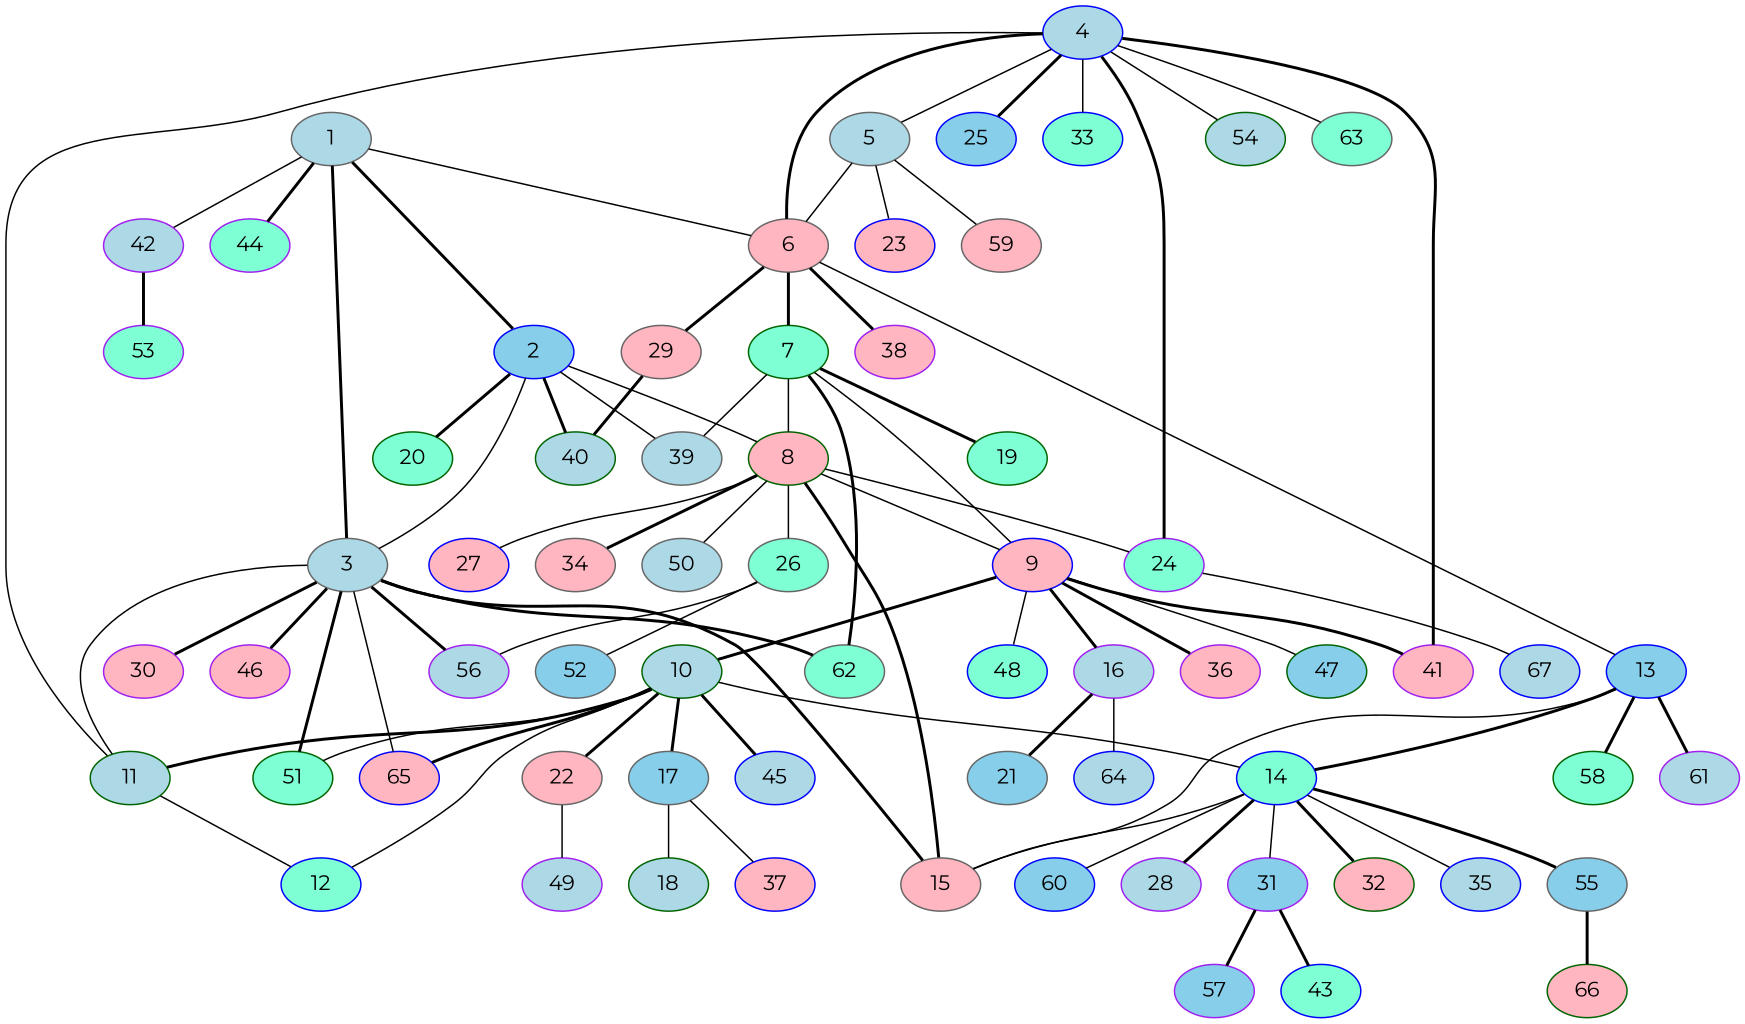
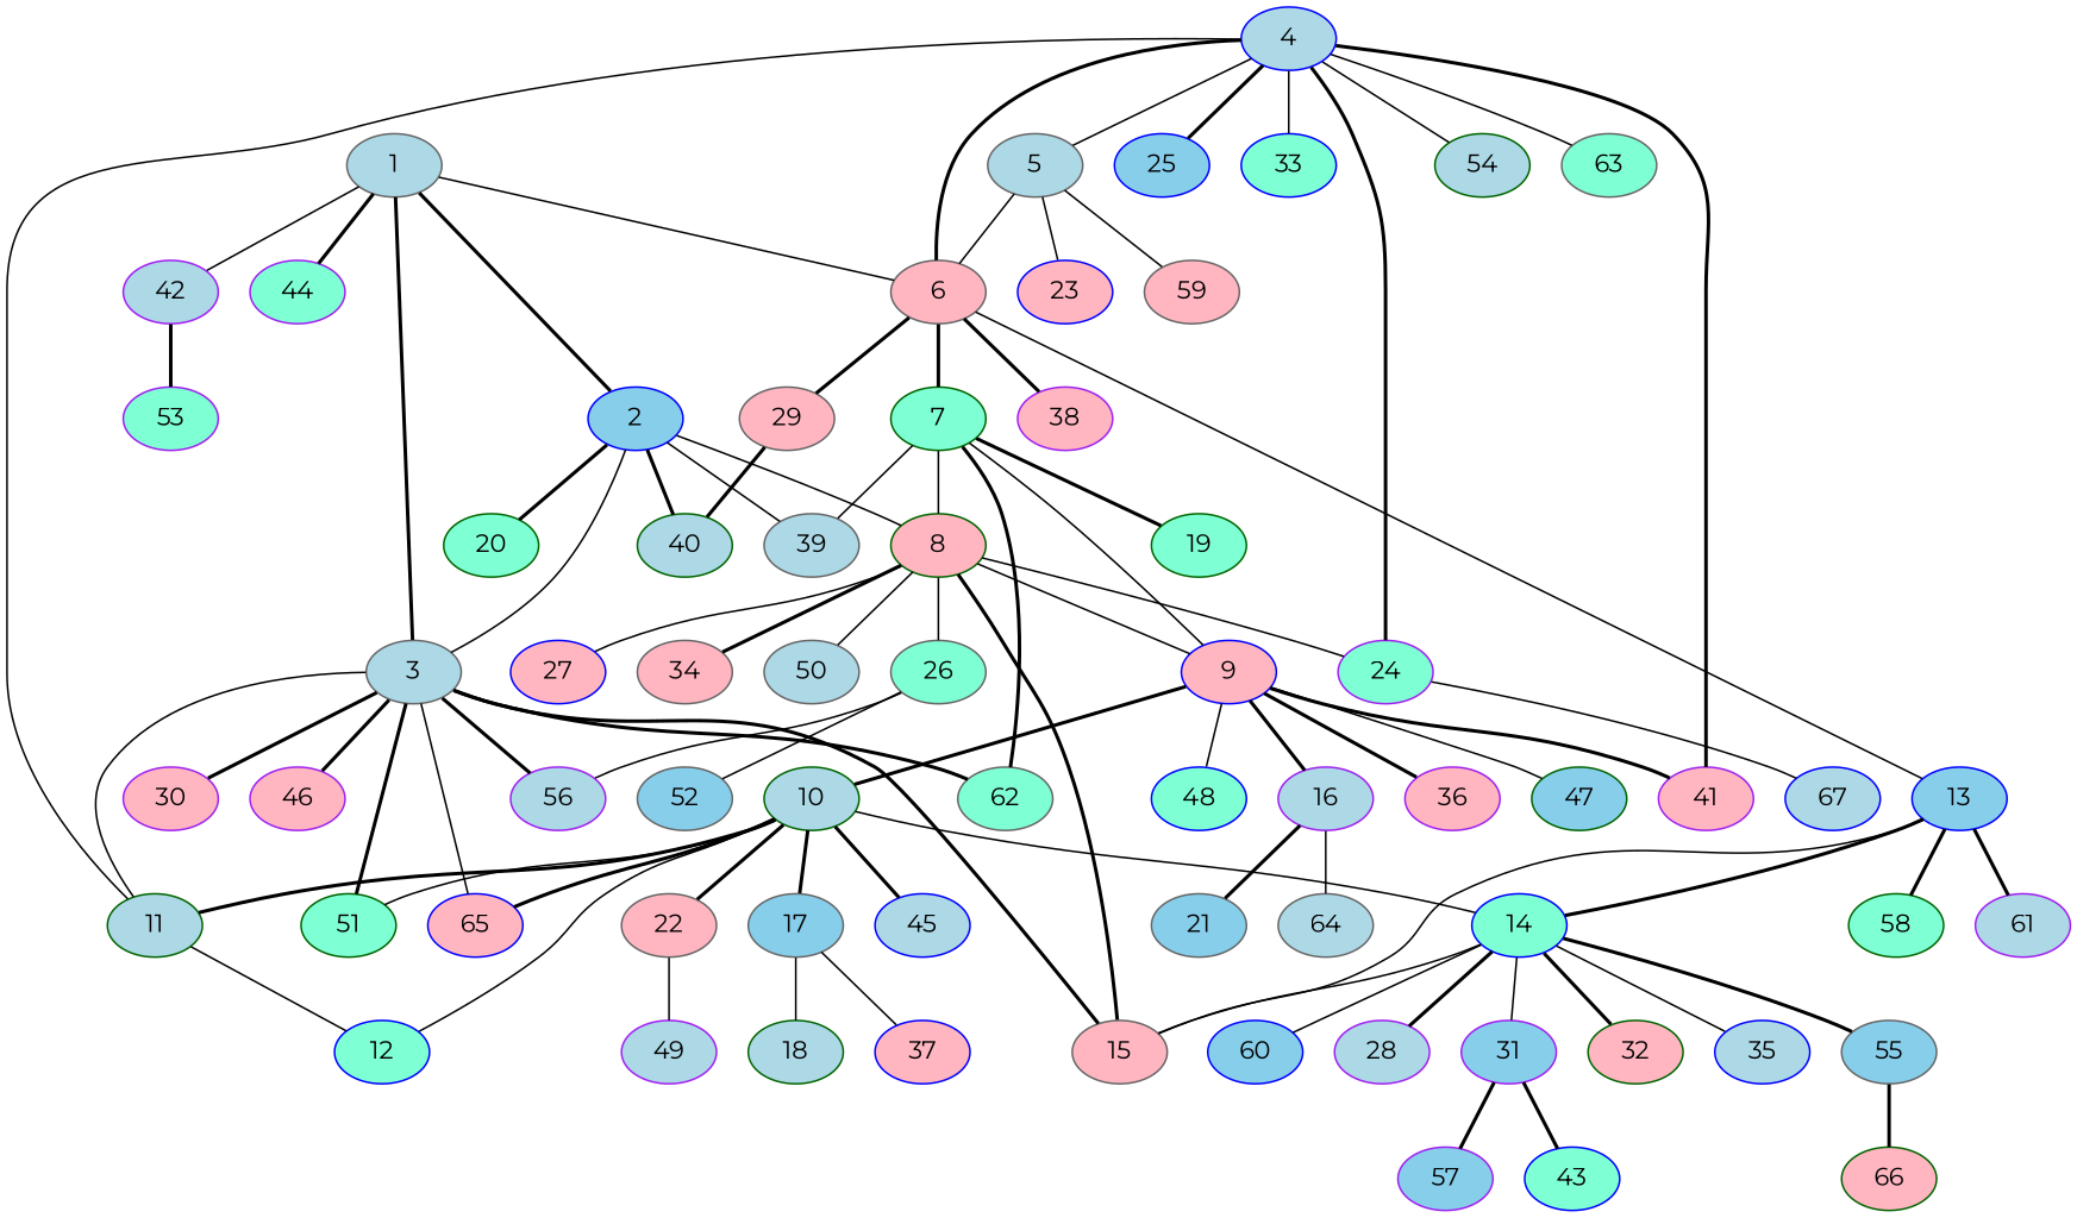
  graph {
    fontname=Montserrat
    node [color=blue fillcolor=lightblue fontname=Montserrat style=filled]
    edge [fontname=Montserrat style=bold]
    1 [color=gray40]
    2 [fillcolor=skyblue]
    3 [color=gray40]
    6 [color=gray40 fillcolor=lightpink]
    42 [color=purple]
    44 [color=purple fillcolor=aquamarine]
    8 [color=darkgreen fillcolor=lightpink]
    20 [color=darkgreen fillcolor=aquamarine]
    39 [color=gray40]
    40 [color=darkgreen]
    11 [color=darkgreen]
    15 [color=gray40 fillcolor=lightpink]
    30 [color=purple fillcolor=lightpink]
    46 [color=purple fillcolor=lightpink]
    51 [color=darkgreen fillcolor=aquamarine]
    56 [color=purple]
    62 [color=gray40 fillcolor=aquamarine]
    65 [fillcolor=lightpink]
    29 [color=gray40 fillcolor=lightpink]
    7 [color=darkgreen fillcolor=aquamarine]
    13 [fillcolor=skyblue]
    38 [color=purple fillcolor=lightpink]
    53 [color=purple fillcolor=aquamarine]
    24 [color=purple fillcolor=aquamarine]
    9 [fillcolor=lightpink]
    26 [color=gray40 fillcolor=aquamarine]
    27 [fillcolor=lightpink]
    34 [color=gray40 fillcolor=lightpink]
    50 [color=gray40]
    12 [fillcolor=aquamarine]
    4
    5 [color=gray40]
    25 [fillcolor=skyblue]
    33 [fillcolor=aquamarine]
    41 [color=purple fillcolor=lightpink]
    54 [color=darkgreen]
    63 [color=gray40 fillcolor=aquamarine]
    23 [fillcolor=lightpink]
    59 [color=gray40 fillcolor=lightpink]
    67
    19 [color=darkgreen fillcolor=aquamarine]
    14 [fillcolor=aquamarine]
    58 [color=darkgreen fillcolor=aquamarine]
    61 [color=purple]
    10 [color=darkgreen]
    16 [color=purple]
    36 [color=purple fillcolor=lightpink]
    47 [color=darkgreen fillcolor=skyblue]
    48 [fillcolor=aquamarine]
    52 [color=gray40 fillcolor=skyblue]
    17 [color=gray40 fillcolor=skyblue]
    22 [color=gray40 fillcolor=lightpink]
    45
    21 [color=gray40 fillcolor=skyblue]
-   64
+   64 [color=gray40]
    28 [color=purple]
    31 [color=purple fillcolor=skyblue]
    32 [color=darkgreen fillcolor=lightpink]
    35
    55 [color=gray40 fillcolor=skyblue]
    60 [fillcolor=skyblue]
    18 [color=darkgreen]
    37 [fillcolor=lightpink]
    49 [color=purple]
    43 [fillcolor=aquamarine]
    57 [color=purple fillcolor=skyblue]
    66 [color=darkgreen fillcolor=lightpink]
    1 -- 2
    1 -- 3
    1 -- 6 [style=solid]
    1 -- 42 [style=solid]
    1 -- 44
    2 -- 3 [style=solid]
    2 -- 8 [style=solid]
    2 -- 20
    2 -- 39 [style=solid]
    2 -- 40
    3 -- 11 [style=solid]
    3 -- 15
    3 -- 30
    3 -- 46
    3 -- 51
    3 -- 56
    3 -- 62
    3 -- 65 [style=solid]
    6 -- 29
    6 -- 7
    6 -- 13 [style=solid]
    6 -- 38
    42 -- 53
    8 -- 15
    8 -- 24 [style=solid]
    8 -- 9 [style=solid]
    8 -- 26 [style=solid]
    8 -- 27 [style=solid]
    8 -- 34
    8 -- 50 [style=solid]
    11 -- 12 [style=solid]
    29 -- 40
    7 -- 8 [style=solid]
    7 -- 39 [style=solid]
    7 -- 62
    7 -- 9 [style=solid]
    7 -- 19
    13 -- 15 [style=solid]
    13 -- 14
    13 -- 58
    13 -- 61
    24 -- 67 [style=solid]
    9 -- 41
    9 -- 10
    9 -- 16
    9 -- 36
    9 -- 47 [style=solid]
    9 -- 48 [style=solid]
    26 -- 56 [style=solid]
    26 -- 52 [style=solid]
    4 -- 6
    4 -- 11 [style=solid]
    4 -- 24
    4 -- 5 [style=solid]
    4 -- 25
    4 -- 33 [style=solid]
    4 -- 41
    4 -- 54 [style=solid]
    4 -- 63 [style=solid]
    5 -- 6 [style=solid]
    5 -- 23 [style=solid]
    5 -- 59 [style=solid]
    14 -- 15 [style=solid]
    14 -- 28
    14 -- 31 [style=solid]
    14 -- 32
    14 -- 35 [style=solid]
    14 -- 55
    14 -- 60 [style=solid]
    10 -- 11
    10 -- 51 [style=solid]
    10 -- 65
    10 -- 12 [style=solid]
    10 -- 14 [style=solid]
    10 -- 17
    10 -- 22
    10 -- 45
    16 -- 21
    16 -- 64 [style=solid]
    17 -- 18 [style=solid]
    17 -- 37 [style=solid]
    22 -- 49 [style=solid]
    31 -- 43
    31 -- 57
    55 -- 66
  }
